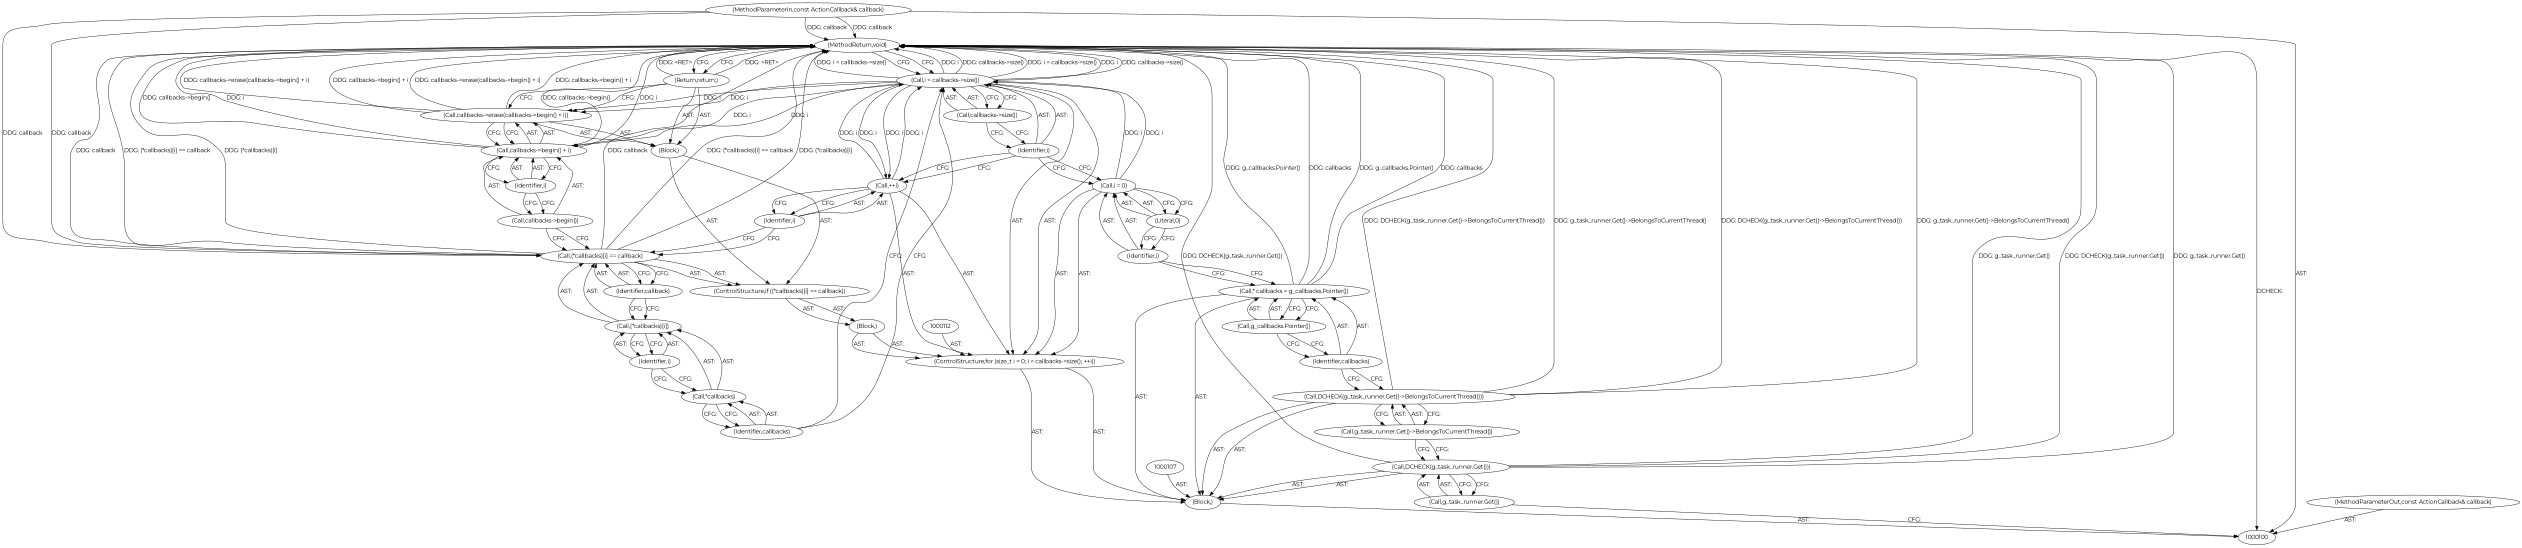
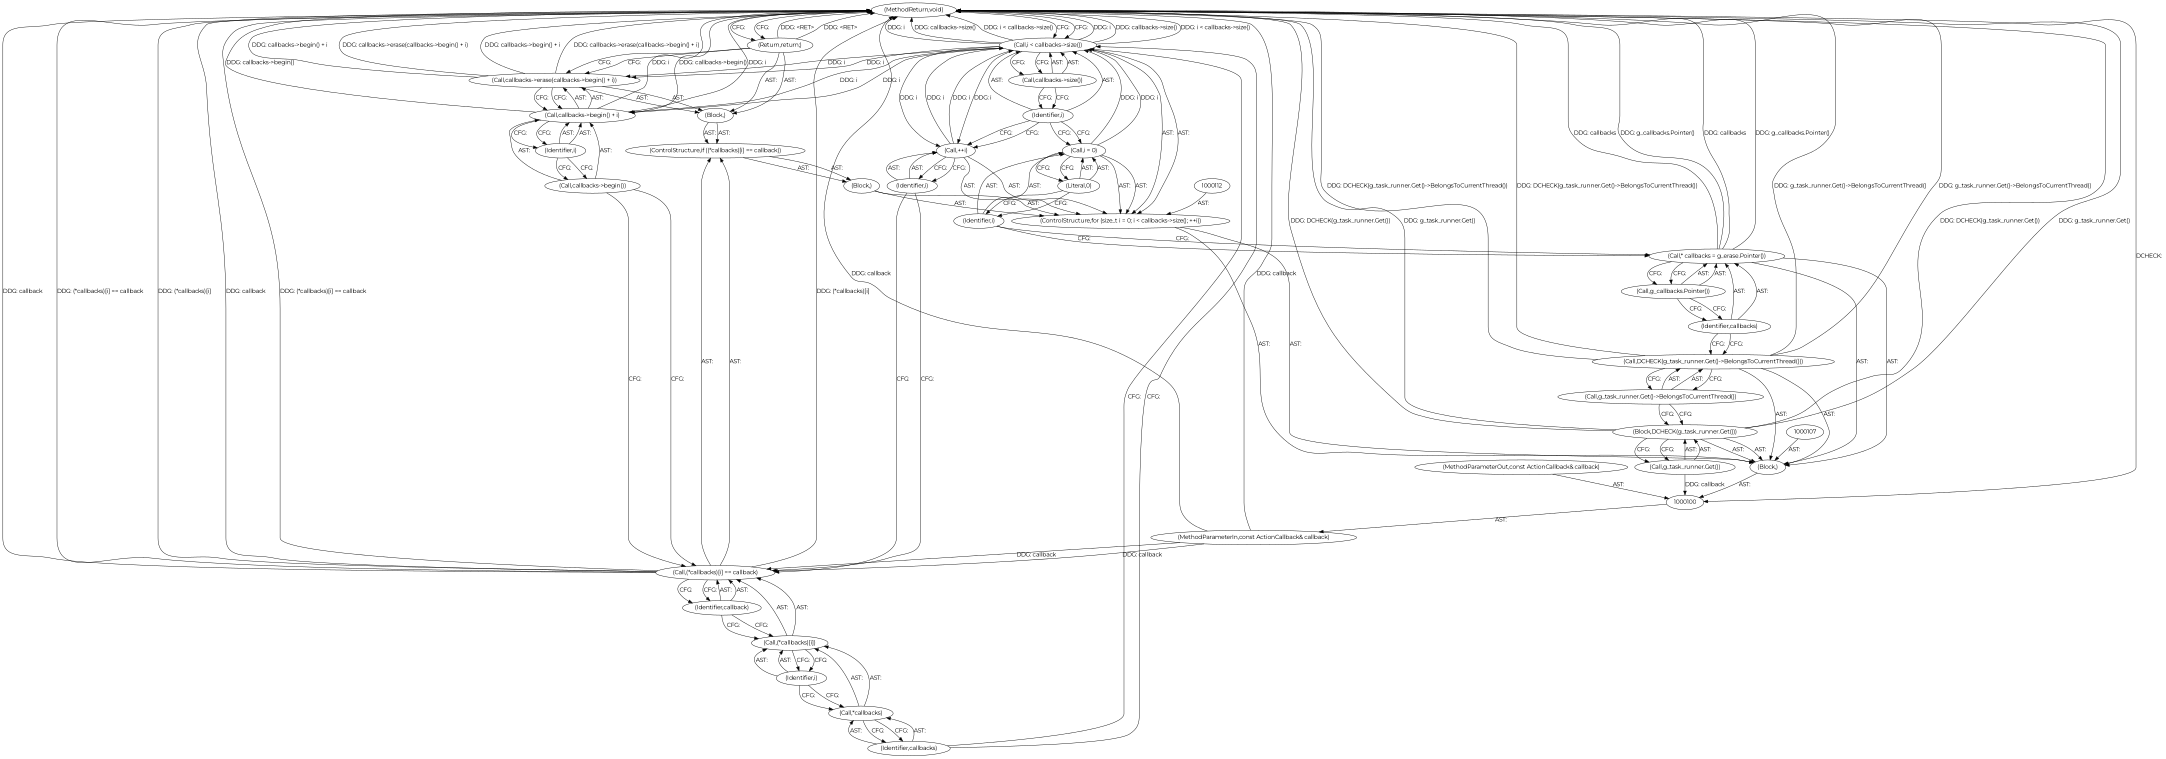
  digraph {
    fontname=Montserrat
    node [fontname=Montserrat]
    edge [fontname=Montserrat]
    n1 [label="(MethodReturn,void)"]
    n2 [label="(Call,i < callbacks->size())"]
    n3 [label="(Return,return;)"]
    1000100
    n5 [label="(ControlStructure,for (size_t i = 0; i < callbacks->size(); ++i))"]
    n6 [label="(Call,callbacks->size())"]
    n7 [label="(Call,++i)"]
    n8 [label="(Call,callbacks->begin() + i)"]
    n9 [label="(Call,callbacks->erase(callbacks->begin() + i))"]
    n10 [label="(Block,)"]
    n11 [label="(MethodParameterIn,const ActionCallback& callback)"]
    n12 [label="(Call,(*callbacks)[i] == callback)"]
    n13 [label="(Identifier,callback)"]
    n14 [label="(ControlStructure,if ((*callbacks)[i] == callback))"]
    n15 [label="(MethodParameterOut,const ActionCallback& callback)"]
    n16 [label="(Block,)"]
-   n17 [label="(Call,DCHECK(g_task_runner.Get()))"]
+   n17 [label="(Block,DCHECK(g_task_runner.Get()))"]
    n18 [label="(Call,g_task_runner.Get())"]
    n19 [label="(Call,g_task_runner.Get()->BelongsToCurrentThread())"]
    n20 [label="(Call,DCHECK(g_task_runner.Get()->BelongsToCurrentThread()))"]
-   n21 [label="(Call,* callbacks = g_callbacks.Pointer())"]
+   n21 [label="(Call,* callbacks = g_erase.Pointer())"]
    n22 [label="(Call,g_callbacks.Pointer())"]
    n23 [label="(Identifier,callbacks)"]
    n24 [label="(Call,i = 0)"]
    n25 [label="(Literal,0)"]
    n26 [label="(Identifier,i)"]
    n27 [label="(Identifier,i)"]
    n28 [label="(Identifier,i)"]
    n29 [label="(Identifier,i)"]
    n30 [label="(Block,)"]
    n31 [label="(Identifier,callbacks)"]
    n32 [label="(Call,*callbacks)"]
    n33 [label="(Call,(*callbacks)[i])"]
    n34 [label="(Identifier,i)"]
    n35 [label="(Call,callbacks->begin())"]
    1000107
    1000112
    n1 -> n2 [label="CFG: "]
    n1 -> n2 [label="CFG: "]
    n1 -> n3 [label="CFG: "]
    n1 -> n3 [label="CFG: "]
    n1 -> 1000100 [label="DCHECK: "]
    n2 -> n1 [label="DDG: i"]
    n2 -> n1 [label="DDG: callbacks->size()"]
    n2 -> n1 [label="DDG: i < callbacks->size()"]
    n2 -> n1 [label="DDG: i"]
    n2 -> n1 [label="DDG: callbacks->size()"]
    n2 -> n1 [label="DDG: i < callbacks->size()"]
    n2 -> n5 [label="AST: "]
    n2 -> n5 [label="AST: "]
    n2 -> n6 [label="CFG: "]
    n2 -> n6 [label="CFG: "]
    n2 -> n7 [label="DDG: i"]
    n2 -> n7 [label="DDG: i"]
    n2 -> n8 [label="DDG: i"]
    n2 -> n8 [label="DDG: i"]
    n2 -> n9 [label="DDG: i"]
    n2 -> n9 [label="DDG: i"]
    n3 -> n1 [label="DDG: <RET>"]
    n3 -> n1 [label="DDG: <RET>"]
    n3 -> n9 [label="CFG: "]
    n3 -> n9 [label="CFG: "]
    n3 -> n10 [label="AST: "]
    n3 -> n10 [label="AST: "]
    n5 -> n16 [label="AST: "]
    n5 -> n16 [label="AST: "]
    n6 -> n2 [label="AST: "]
    n6 -> n2 [label="AST: "]
    n6 -> n27 [label="CFG: "]
    n6 -> n27 [label="CFG: "]
    n7 -> n2 [label="DDG: i"]
    n7 -> n2 [label="DDG: i"]
    n7 -> n5 [label="AST: "]
    n7 -> n5 [label="AST: "]
    n7 -> n28 [label="CFG: "]
    n7 -> n28 [label="CFG: "]
    n8 -> n1 [label="DDG: i"]
    n8 -> n1 [label="DDG: callbacks->begin()"]
    n8 -> n1 [label="DDG: i"]
    n8 -> n1 [label="DDG: callbacks->begin()"]
    n8 -> n9 [label="AST: "]
    n8 -> n9 [label="AST: "]
    n8 -> n29 [label="CFG: "]
    n8 -> n29 [label="CFG: "]
    n9 -> n1 [label="DDG: callbacks->erase(callbacks->begin() + i)"]
    n9 -> n1 [label="DDG: callbacks->begin() + i"]
    n9 -> n1 [label="DDG: callbacks->erase(callbacks->begin() + i)"]
    n9 -> n1 [label="DDG: callbacks->begin() + i"]
    n9 -> n8 [label="CFG: "]
    n9 -> n8 [label="CFG: "]
    n9 -> n10 [label="AST: "]
    n9 -> n10 [label="AST: "]
    n10 -> n14 [label="AST: "]
    n10 -> n14 [label="AST: "]
    n11 -> n1 [label="DDG: callback"]
    n11 -> n1 [label="DDG: callback"]
-   n11 -> 1000100 [label="AST: "]
+   1000100 -> n11 [label="AST: "]
    n11 -> n12 [label="DDG: callback"]
    n11 -> n12 [label="DDG: callback"]
    n12 -> n1 [label="DDG: callback"]
    n12 -> n1 [label="DDG: (*callbacks)[i] == callback"]
    n12 -> n1 [label="DDG: (*callbacks)[i]"]
    n12 -> n1 [label="DDG: callback"]
    n12 -> n1 [label="DDG: (*callbacks)[i] == callback"]
    n12 -> n1 [label="DDG: (*callbacks)[i]"]
    n12 -> n13 [label="CFG: "]
    n12 -> n13 [label="CFG: "]
    n12 -> n14 [label="AST: "]
    n12 -> n14 [label="AST: "]
    n13 -> n12 [label="AST: "]
    n13 -> n12 [label="AST: "]
    n13 -> n33 [label="CFG: "]
    n13 -> n33 [label="CFG: "]
    n14 -> n30 [label="AST: "]
    n14 -> n30 [label="AST: "]
    n15 -> 1000100 [label="AST: "]
    n16 -> 1000100 [label="AST: "]
    n17 -> n1 [label="DDG: g_task_runner.Get()"]
    n17 -> n1 [label="DDG: DCHECK(g_task_runner.Get())"]
    n17 -> n1 [label="DDG: g_task_runner.Get()"]
    n17 -> n1 [label="DDG: DCHECK(g_task_runner.Get())"]
    n17 -> n16 [label="AST: "]
    n17 -> n16 [label="AST: "]
    n17 -> n18 [label="CFG: "]
    n17 -> n18 [label="CFG: "]
-   n18 -> 1000100 [label="CFG: "]
+   n18 -> 1000100 [label="DDG: callback"]
    n18 -> n17 [label="AST: "]
    n18 -> n17 [label="AST: "]
    n19 -> n17 [label="CFG: "]
    n19 -> n17 [label="CFG: "]
    n19 -> n20 [label="AST: "]
    n19 -> n20 [label="AST: "]
    n20 -> n1 [label="DDG: DCHECK(g_task_runner.Get()->BelongsToCurrentThread())"]
    n20 -> n1 [label="DDG: g_task_runner.Get()->BelongsToCurrentThread()"]
    n20 -> n1 [label="DDG: DCHECK(g_task_runner.Get()->BelongsToCurrentThread())"]
    n20 -> n1 [label="DDG: g_task_runner.Get()->BelongsToCurrentThread()"]
    n20 -> n16 [label="AST: "]
    n20 -> n16 [label="AST: "]
    n20 -> n19 [label="CFG: "]
    n20 -> n19 [label="CFG: "]
    n21 -> n1 [label="DDG: g_callbacks.Pointer()"]
    n21 -> n1 [label="DDG: callbacks"]
    n21 -> n1 [label="DDG: g_callbacks.Pointer()"]
    n21 -> n1 [label="DDG: callbacks"]
    n21 -> n16 [label="AST: "]
    n21 -> n16 [label="AST: "]
    n21 -> n22 [label="CFG: "]
    n21 -> n22 [label="CFG: "]
    n22 -> n21 [label="AST: "]
    n22 -> n21 [label="AST: "]
    n22 -> n23 [label="CFG: "]
    n22 -> n23 [label="CFG: "]
    n23 -> n20 [label="CFG: "]
    n23 -> n20 [label="CFG: "]
    n23 -> n21 [label="AST: "]
    n23 -> n21 [label="AST: "]
    n24 -> n2 [label="DDG: i"]
    n24 -> n2 [label="DDG: i"]
    n24 -> n5 [label="AST: "]
    n24 -> n5 [label="AST: "]
    n24 -> n25 [label="CFG: "]
    n24 -> n25 [label="CFG: "]
    n25 -> n24 [label="AST: "]
    n25 -> n24 [label="AST: "]
    n25 -> n26 [label="CFG: "]
    n25 -> n26 [label="CFG: "]
    n26 -> n21 [label="CFG: "]
    n26 -> n21 [label="CFG: "]
    n26 -> n24 [label="AST: "]
    n26 -> n24 [label="AST: "]
    n27 -> n2 [label="AST: "]
    n27 -> n2 [label="AST: "]
    n27 -> n7 [label="CFG: "]
    n27 -> n7 [label="CFG: "]
    n27 -> n24 [label="CFG: "]
    n27 -> n24 [label="CFG: "]
    n28 -> n7 [label="AST: "]
    n28 -> n7 [label="AST: "]
    n28 -> n12 [label="CFG: "]
    n28 -> n12 [label="CFG: "]
    n29 -> n8 [label="AST: "]
    n29 -> n8 [label="AST: "]
    n29 -> n35 [label="CFG: "]
    n29 -> n35 [label="CFG: "]
    n30 -> n5 [label="AST: "]
    n30 -> n5 [label="AST: "]
    n31 -> n2 [label="CFG: "]
    n31 -> n2 [label="CFG: "]
    n31 -> n32 [label="AST: "]
    n31 -> n32 [label="AST: "]
    n32 -> n31 [label="CFG: "]
    n32 -> n31 [label="CFG: "]
    n32 -> n33 [label="AST: "]
    n32 -> n33 [label="AST: "]
    n33 -> n12 [label="AST: "]
    n33 -> n12 [label="AST: "]
    n33 -> n34 [label="CFG: "]
    n33 -> n34 [label="CFG: "]
    n34 -> n32 [label="CFG: "]
    n34 -> n32 [label="CFG: "]
    n34 -> n33 [label="AST: "]
    n34 -> n33 [label="AST: "]
    n35 -> n8 [label="AST: "]
    n35 -> n8 [label="AST: "]
    n35 -> n12 [label="CFG: "]
    n35 -> n12 [label="CFG: "]
    1000107 -> n16 [label="AST: "]
    1000112 -> n5 [label="AST: "]
  }
